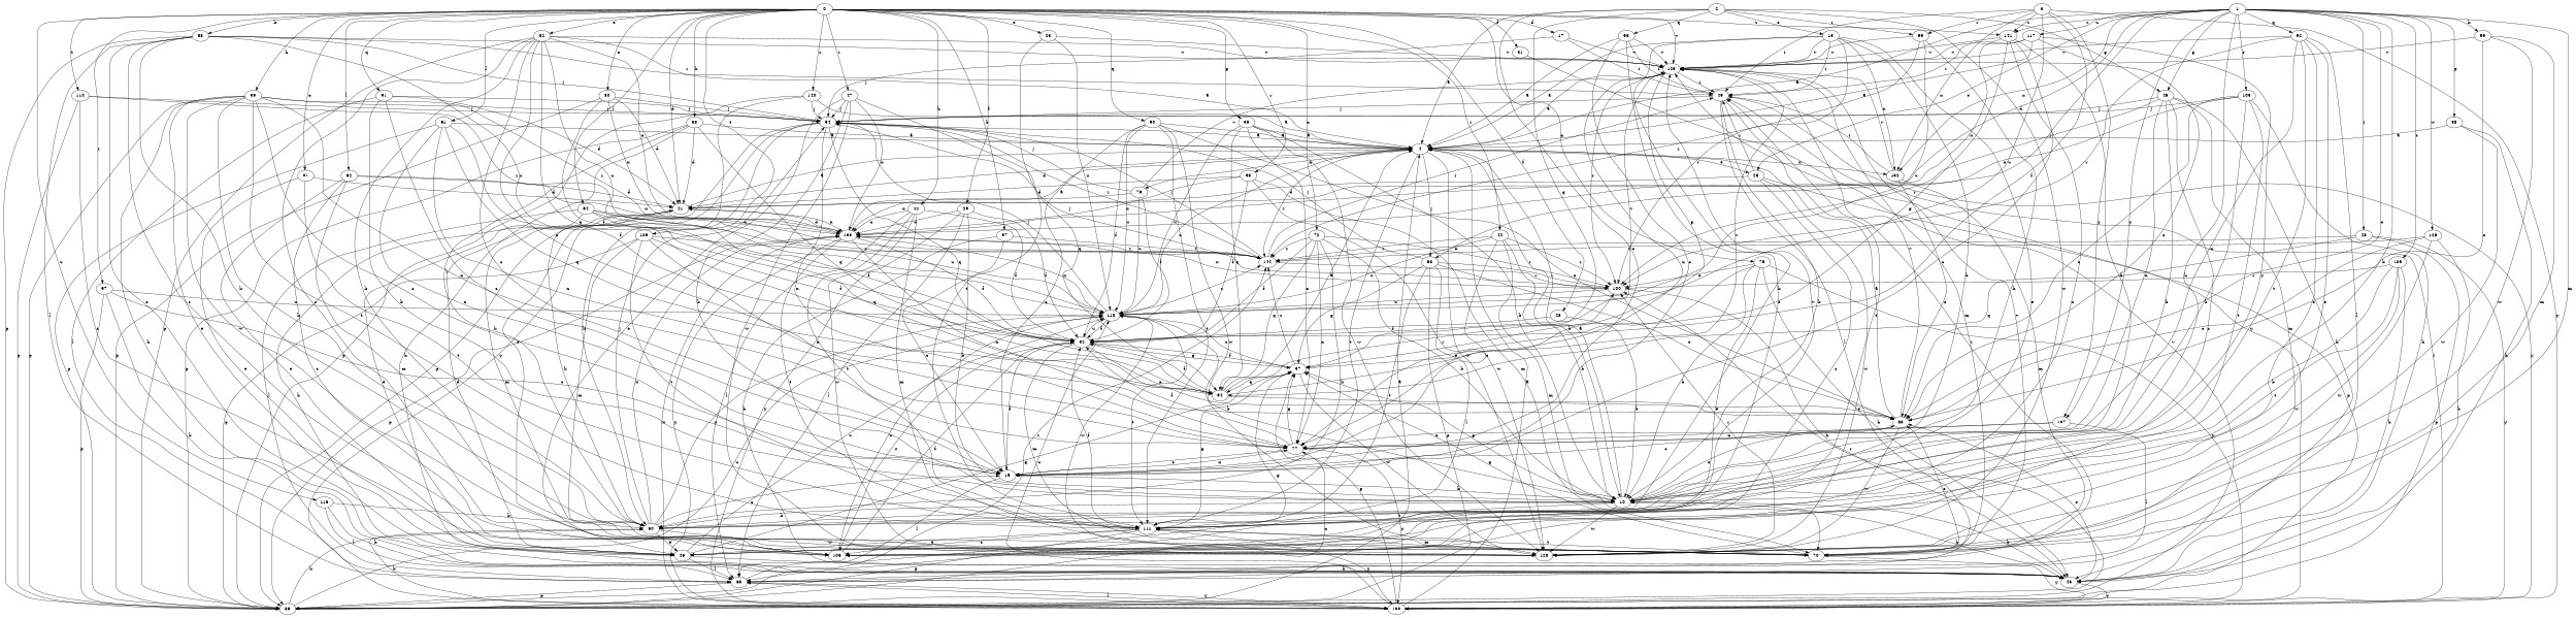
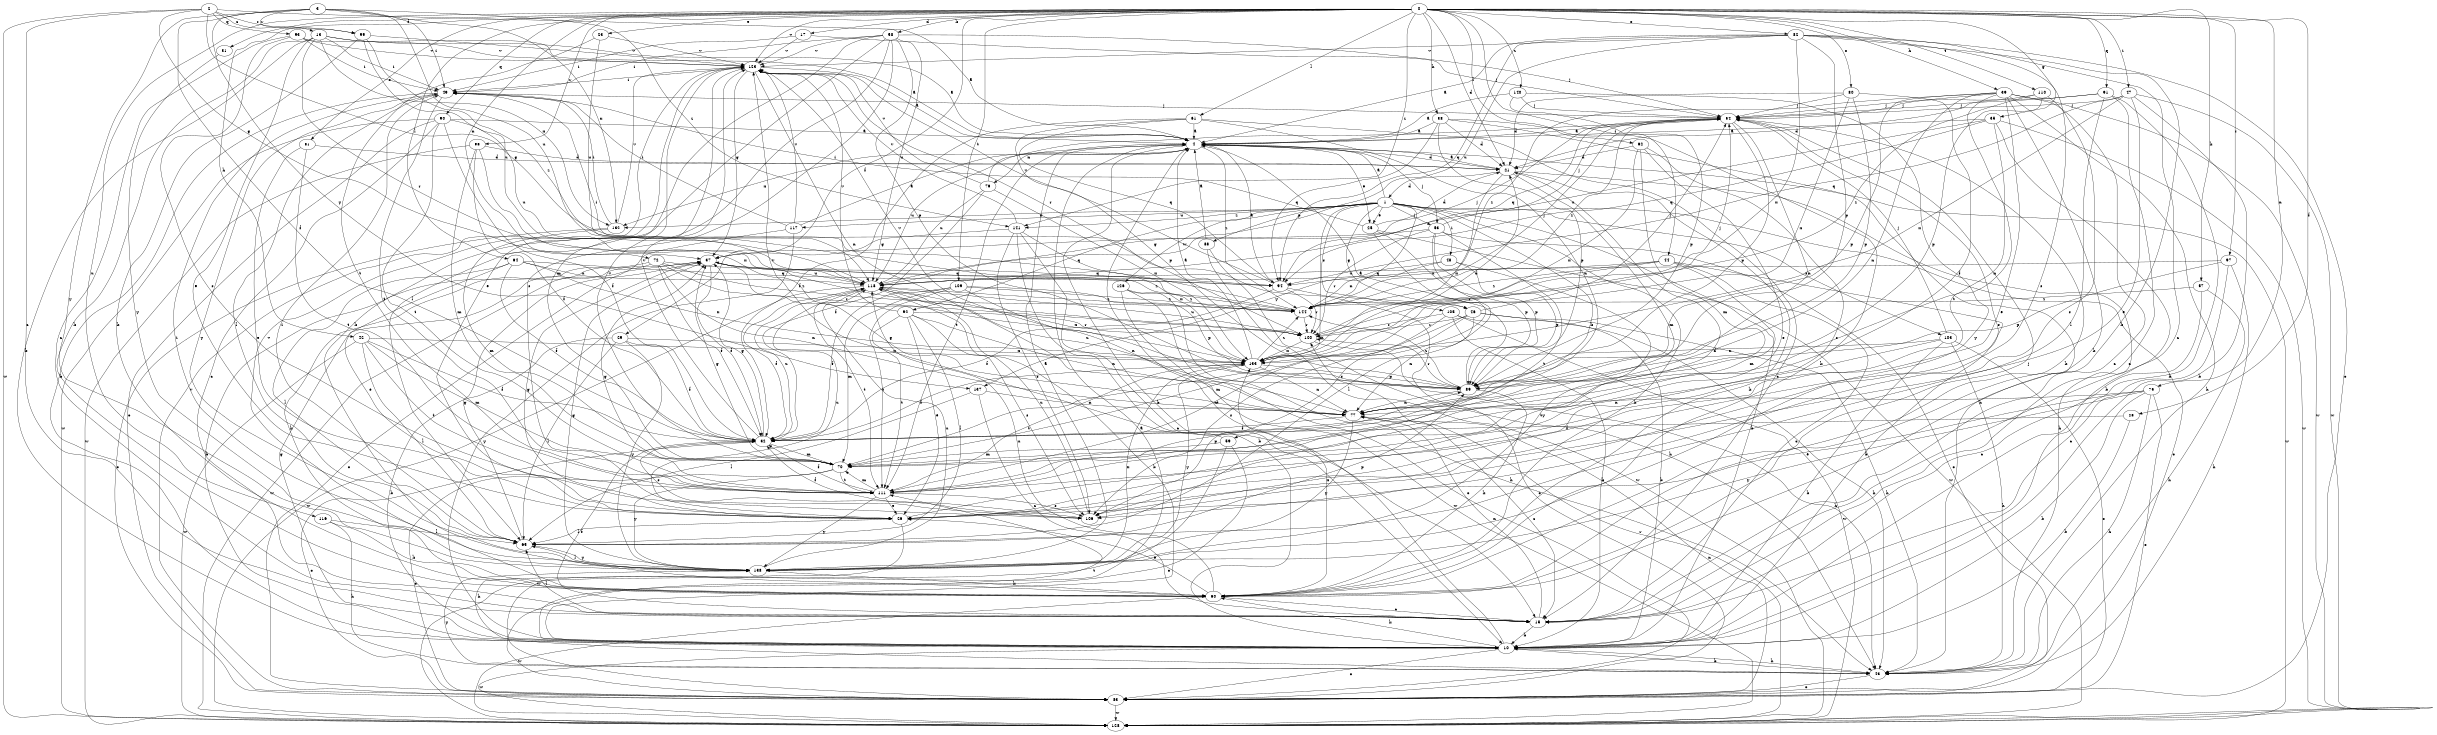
  strict digraph {
    0
    17
    21
    23
    28
    29
    31
    35
    38
    39
    42
    44
    47
    57
    58
    61
    62
    64
    72
    75
    80
    81
    82
    90
    91
    97
    98
    109
    110
    116
    123
    140
    141
    49
    54
    4
    60
    70
    43
    133
    118
    111
    10
    32
    138
    65
    128
    77
    94
    89
    15
    144
    26
    100
    106
    83
    37
    1
    25
    n60 [label=46]
    48
    53
    59
    88
    92
    103
    105
    117
    126
    132
    137
    76
    2
    13
    93
    99
    3
    0 -> 17 [label=d]
    0 -> 21 [label=d]
    0 -> 23 [label=e]
    0 -> 28 [label=f]
    0 -> 29 [label=f]
    0 -> 31 [label=f]
    0 -> 35 [label=g]
    0 -> 38 [label=h]
    0 -> 39 [label=h]
    0 -> 42 [label=h]
    0 -> 44 [label=i]
    0 -> 47 [label=i]
    0 -> 57 [label=k]
    0 -> 58 [label=k]
    0 -> 61 [label=l]
    0 -> 62 [label=l]
    0 -> 64 [label=l]
    0 -> 72 [label=n]
    0 -> 75 [label=n]
    0 -> 80 [label=o]
    0 -> 81 [label=o]
    0 -> 82 [label=o]
    0 -> 90 [label=q]
    0 -> 91 [label=q]
    0 -> 97 [label=r]
    0 -> 98 [label=r]
    0 -> 109 [label=t]
    0 -> 110 [label=t]
    0 -> 116 [label=u]
    0 -> 123 [label=v]
    0 -> 140 [label=z]
    0 -> 141 [label=z]
    17 -> 123 [label=v]
    17 -> 49 [label=i]
    17 -> 54 [label=j]
    21 -> 4 [label=a]
    21 -> 60 [label=k]
    21 -> 70 [label=m]
    21 -> 43 [label=h]
    21 -> 133 [label=x]
    23 -> 123 [label=v]
    23 -> 118 [label=u]
    23 -> 111 [label=t]
    28 -> 10 [label=b]
    28 -> 32 [label=f]
    29 -> 133 [label=x]
    29 -> 10 [label=b]
    29 -> 32 [label=f]
    29 -> 138 [label=y]
    29 -> 65 [label=l]
    31 -> 138 [label=y]
    35 -> 4 [label=a]
    35 -> 118 [label=u]
    35 -> 10 [label=b]
    35 -> 128 [label=w]
    35 -> 77 [label=n]
    35 -> 94 [label=q]
    38 -> 21 [label=d]
    38 -> 4 [label=a]
    38 -> 60 [label=k]
    38 -> 43 [label=h]
    38 -> 94 [label=q]
    38 -> 89 [label=p]
    39 -> 54 [label=j]
    39 -> 60 [label=k]
    39 -> 43 [label=h]
    39 -> 111 [label=t]
    39 -> 128 [label=w]
    39 -> 77 [label=n]
    39 -> 89 [label=p]
    39 -> 15 [label=c]
    39 -> 144 [label=z]
    39 -> 26 [label=e]
    42 -> 70 [label=m]
    42 -> 133 [label=x]
    42 -> 111 [label=t]
    42 -> 32 [label=f]
    42 -> 65 [label=l]
    42 -> 128 [label=w]
    44 -> 70 [label=m]
    44 -> 118 [label=u]
    44 -> 10 [label=b]
    44 -> 15 [label=c]
    44 -> 144 [label=z]
    44 -> 100 [label=r]
    47 -> 54 [label=j]
    47 -> 133 [label=x]
    47 -> 10 [label=b]
    47 -> 128 [label=w]
    47 -> 94 [label=q]
    47 -> 26 [label=e]
    57 -> 43 [label=h]
    57 -> 15 [label=c]
    57 -> 144 [label=z]
    58 -> 123 [label=v]
    58 -> 49 [label=i]
    58 -> 54 [label=j]
    58 -> 60 [label=k]
    58 -> 118 [label=u]
    58 -> 65 [label=l]
    58 -> 89 [label=p]
    58 -> 26 [label=e]
    58 -> 106 [label=s]
    61 -> 4 [label=a]
    61 -> 32 [label=f]
    61 -> 77 [label=n]
    61 -> 94 [label=q]
    61 -> 89 [label=p]
    61 -> 15 [label=c]
    62 -> 21 [label=d]
    62 -> 70 [label=m]
    62 -> 133 [label=x]
    62 -> 26 [label=e]
    62 -> 106 [label=s]
    64 -> 133 [label=x]
    64 -> 118 [label=u]
    64 -> 32 [label=f]
    64 -> 65 [label=l]
    64 -> 94 [label=q]
    64 -> 26 [label=e]
    72 -> 60 [label=k]
    72 -> 10 [label=b]
    72 -> 32 [label=f]
    72 -> 77 [label=n]
    72 -> 94 [label=q]
    72 -> 144 [label=z]
    72 -> 100 [label=r]
    75 -> 43 [label=h]
    75 -> 10 [label=b]
    75 -> 138 [label=y]
    75 -> 77 [label=n]
    75 -> 26 [label=e]
-   75 -> 100 [label=o]
+   75 -> 83 [label=o]
    80 -> 21 [label=d]
    80 -> 54 [label=j]
    80 -> 133 [label=x]
    80 -> 32 [label=f]
    80 -> 89 [label=p]
    81 -> 21 [label=d]
    81 -> 111 [label=t]
    81 -> 26 [label=e]
    82 -> 123 [label=v]
    82 -> 4 [label=a]
    82 -> 60 [label=k]
    82 -> 133 [label=x]
    82 -> 118 [label=u]
    82 -> 94 [label=q]
    82 -> 89 [label=p]
    82 -> 15 [label=c]
    82 -> 106 [label=s]
    82 -> 83 [label=o]
    90 -> 4 [label=a]
    90 -> 118 [label=u]
    90 -> 111 [label=t]
    90 -> 32 [label=f]
    90 -> 128 [label=w]
    90 -> 15 [label=c]
    90 -> 83 [label=o]
    91 -> 21 [label=d]
    91 -> 54 [label=j]
    91 -> 10 [label=b]
    91 -> 65 [label=l]
    91 -> 15 [label=c]
    97 -> 43 [label=h]
    97 -> 118 [label=u]
    97 -> 89 [label=p]
    97 -> 15 [label=c]
    98 -> 21 [label=d]
    98 -> 70 [label=m]
    98 -> 133 [label=x]
    98 -> 32 [label=f]
    98 -> 128 [label=w]
    109 -> 70 [label=m]
    109 -> 111 [label=t]
    109 -> 32 [label=f]
    109 -> 77 [label=n]
    109 -> 89 [label=p]
    109 -> 144 [label=z]
    110 -> 54 [label=j]
    110 -> 89 [label=p]
    110 -> 144 [label=z]
    110 -> 106 [label=s]
    116 -> 60 [label=k]
    116 -> 43 [label=h]
    116 -> 65 [label=l]
    123 -> 49 [label=i]
    123 -> 4 [label=a]
    123 -> 70 [label=m]
    123 -> 77 [label=n]
    123 -> 100 [label=r]
    123 -> 37 [label=g]
    140 -> 54 [label=j]
    140 -> 4 [label=a]
    140 -> 138 [label=y]
    140 -> 89 [label=p]
    141 -> 123 [label=v]
    141 -> 133 [label=x]
    141 -> 10 [label=b]
    141 -> 15 [label=c]
    141 -> 106 [label=s]
    141 -> 37 [label=g]
    49 -> 54 [label=j]
    49 -> 111 [label=t]
    49 -> 10 [label=b]
    49 -> 138 [label=y]
    49 -> 65 [label=l]
    54 -> 4 [label=a]
    54 -> 60 [label=k]
    54 -> 77 [label=n]
    54 -> 94 [label=q]
    54 -> 89 [label=p]
    54 -> 144 [label=z]
    54 -> 106 [label=s]
    4 -> 21 [label=d]
    4 -> 118 [label=u]
    4 -> 111 [label=t]
    4 -> 10 [label=b]
    4 -> 128 [label=w]
    4 -> 144 [label=z]
    4 -> 25 [label=e]
    4 -> 53 [label=j]
    4 -> 132 [label=x]
    4 -> 76 [label=n]
    60 -> 123 [label=v]
    60 -> 54 [label=j]
    60 -> 133 [label=x]
    60 -> 118 [label=u]
    60 -> 128 [label=w]
    60 -> 15 [label=c]
    60 -> 26 [label=e]
    70 -> 123 [label=v]
    70 -> 111 [label=t]
    70 -> 138 [label=y]
    70 -> 83 [label=o]
    70 -> 37 [label=g]
    43 -> 10 [label=b]
    43 -> 138 [label=y]
    43 -> 83 [label=o]
    133 -> 21 [label=d]
    133 -> 4 [label=a]
    133 -> 111 [label=t]
    133 -> 32 [label=f]
    133 -> 138 [label=y]
    133 -> 77 [label=n]
    133 -> 89 [label=p]
    133 -> 144 [label=z]
    118 -> 54 [label=j]
    118 -> 133 [label=x]
    118 -> 111 [label=t]
    118 -> 10 [label=b]
    118 -> 32 [label=f]
    118 -> 128 [label=w]
    118 -> 144 [label=z]
    111 -> 70 [label=m]
    111 -> 32 [label=f]
    111 -> 138 [label=y]
    111 -> 89 [label=p]
    111 -> 26 [label=e]
    111 -> 106 [label=s]
    111 -> 37 [label=g]
-   10 -> 4 [label=a]
+   10 -> 4 [label=n]
    10 -> 60 [label=k]
    10 -> 43 [label=h]
    10 -> 111 [label=t]
    10 -> 128 [label=w]
    10 -> 83 [label=o]
    10 -> 37 [label=g]
    32 -> 123 [label=v]
    32 -> 70 [label=m]
    32 -> 118 [label=u]
    32 -> 106 [label=s]
    32 -> 83 [label=o]
    32 -> 37 [label=g]
    138 -> 49 [label=i]
    138 -> 4 [label=a]
    138 -> 60 [label=k]
    138 -> 133 [label=x]
    138 -> 118 [label=u]
    138 -> 65 [label=l]
    138 -> 37 [label=g]
    65 -> 49 [label=i]
    65 -> 138 [label=y]
    65 -> 89 [label=p]
    65 -> 37 [label=g]
    128 -> 100 [label=r]
    77 -> 32 [label=f]
    77 -> 138 [label=y]
    77 -> 15 [label=c]
    77 -> 37 [label=g]
    94 -> 123 [label=v]
    94 -> 4 [label=a]
    94 -> 32 [label=f]
    94 -> 100 [label=r]
    94 -> 83 [label=o]
    89 -> 123 [label=v]
    89 -> 4 [label=a]
    89 -> 60 [label=k]
    89 -> 118 [label=u]
    89 -> 77 [label=n]
    89 -> 144 [label=z]
    89 -> 100 [label=r]
    15 -> 10 [label=b]
    15 -> 32 [label=f]
    15 -> 65 [label=l]
    15 -> 77 [label=n]
    144 -> 49 [label=i]
    144 -> 54 [label=j]
    144 -> 100 [label=r]
    26 -> 21 [label=d]
    26 -> 43 [label=h]
    26 -> 118 [label=u]
    26 -> 65 [label=l]
    26 -> 37 [label=g]
    100 -> 54 [label=j]
    100 -> 43 [label=h]
    100 -> 133 [label=x]
    100 -> 118 [label=u]
    106 -> 118 [label=u]
    106 -> 32 [label=f]
    83 -> 123 [label=v]
    83 -> 4 [label=a]
    83 -> 128 [label=w]
    83 -> 77 [label=n]
    37 -> 118 [label=u]
    37 -> 32 [label=f]
    37 -> 128 [label=w]
    37 -> 94 [label=q]
    37 -> 144 [label=z]
-   1 -> 21 [label=d]
+   21 -> 1 [label=d]
    1 -> 141 [label=z]
    1 -> 4 [label=a]
    1 -> 60 [label=k]
    1 -> 70 [label=m]
    1 -> 10 [label=b]
    1 -> 83 [label=o]
    1 -> 25 [label=e]
    1 -> n60 [label=g]
    1 -> 48 [label=i]
    1 -> 53 [label=j]
    1 -> 59 [label=k]
    1 -> 88 [label=p]
    1 -> 92 [label=q]
    1 -> 103 [label=s]
    1 -> 105 [label=s]
    1 -> 117 [label=u]
    1 -> 126 [label=w]
    1 -> 132 [label=x]
    1 -> 137 [label=y]
    25 -> 21 [label=d]
    25 -> 49 [label=i]
    25 -> 128 [label=w]
    25 -> 89 [label=p]
    25 -> 106 [label=s]
    n60 -> 54 [label=j]
    n60 -> 70 [label=m]
    n60 -> 43 [label=h]
    n60 -> 10 [label=b]
    n60 -> 77 [label=n]
    n60 -> 100 [label=r]
    n60 -> 106 [label=s]
    48 -> 138 [label=y]
    48 -> 94 [label=q]
    48 -> 89 [label=p]
    48 -> 144 [label=n]
    53 -> 54 [label=j]
    53 -> 111 [label=t]
    53 -> 65 [label=l]
    53 -> 89 [label=p]
    53 -> 100 [label=r]
    53 -> 83 [label=o]
    53 -> 37 [label=g]
    59 -> 123 [label=v]
    59 -> 70 [label=m]
    59 -> 128 [label=w]
    59 -> 83 [label=o]
    88 -> 4 [label=a]
    88 -> 43 [label=h]
    88 -> 128 [label=w]
    92 -> 123 [label=v]
    92 -> 111 [label=t]
    92 -> 65 [label=l]
    92 -> 77 [label=n]
    92 -> 26 [label=e]
    92 -> 100 [label=r]
    92 -> 106 [label=s]
    103 -> 54 [label=j]
    103 -> 43 [label=h]
    103 -> 133 [label=x]
    103 -> 111 [label=t]
    103 -> 10 [label=b]
    103 -> 83 [label=o]
    105 -> 43 [label=h]
    105 -> 111 [label=t]
    105 -> 10 [label=b]
    105 -> 128 [label=w]
    105 -> 100 [label=r]
    117 -> 123 [label=v]
    117 -> 49 [label=i]
    117 -> 4 [label=a]
    117 -> 10 [label=y]
    117 -> 83 [label=o]
    126 -> 43 [label=h]
    126 -> 128 [label=w]
    126 -> 144 [label=z]
    126 -> 83 [label=o]
    132 -> 123 [label=v]
    132 -> 49 [label=i]
    132 -> 70 [label=m]
    132 -> 83 [label=o]
    137 -> 65 [label=l]
    137 -> 77 [label=n]
    137 -> 15 [label=c]
    76 -> 123 [label=v]
    76 -> 54 [label=j]
    76 -> 133 [label=x]
    76 -> 118 [label=u]
    76 -> 32 [label=f]
    2 -> 4 [label=a]
    2 -> 128 [label=w]
    2 -> 15 [label=c]
    2 -> 37 [label=g]
    2 -> n60 [label=g]
    2 -> 13 [label=c]
    2 -> 93 [label=q]
    2 -> 99 [label=r]
    13 -> 123 [label=v]
    13 -> 49 [label=i]
    13 -> 4 [label=a]
    13 -> 60 [label=k]
    13 -> 10 [label=b]
    13 -> 26 [label=e]
    13 -> 100 [label=r]
    13 -> 132 [label=x]
    93 -> 123 [label=v]
    93 -> 49 [label=i]
    93 -> 4 [label=a]
    93 -> 15 [label=c]
    93 -> 106 [label=s]
    99 -> 123 [label=v]
    99 -> 60 [label=k]
    99 -> 118 [label=u]
    99 -> 144 [label=z]
    3 -> 141 [label=z]
    3 -> 49 [label=i]
    3 -> 118 [label=u]
    3 -> 32 [label=f]
    3 -> 138 [label=y]
    3 -> 132 [label=x]
    3 -> 137 [label=y]
    3 -> 99 [label=r]
  }
